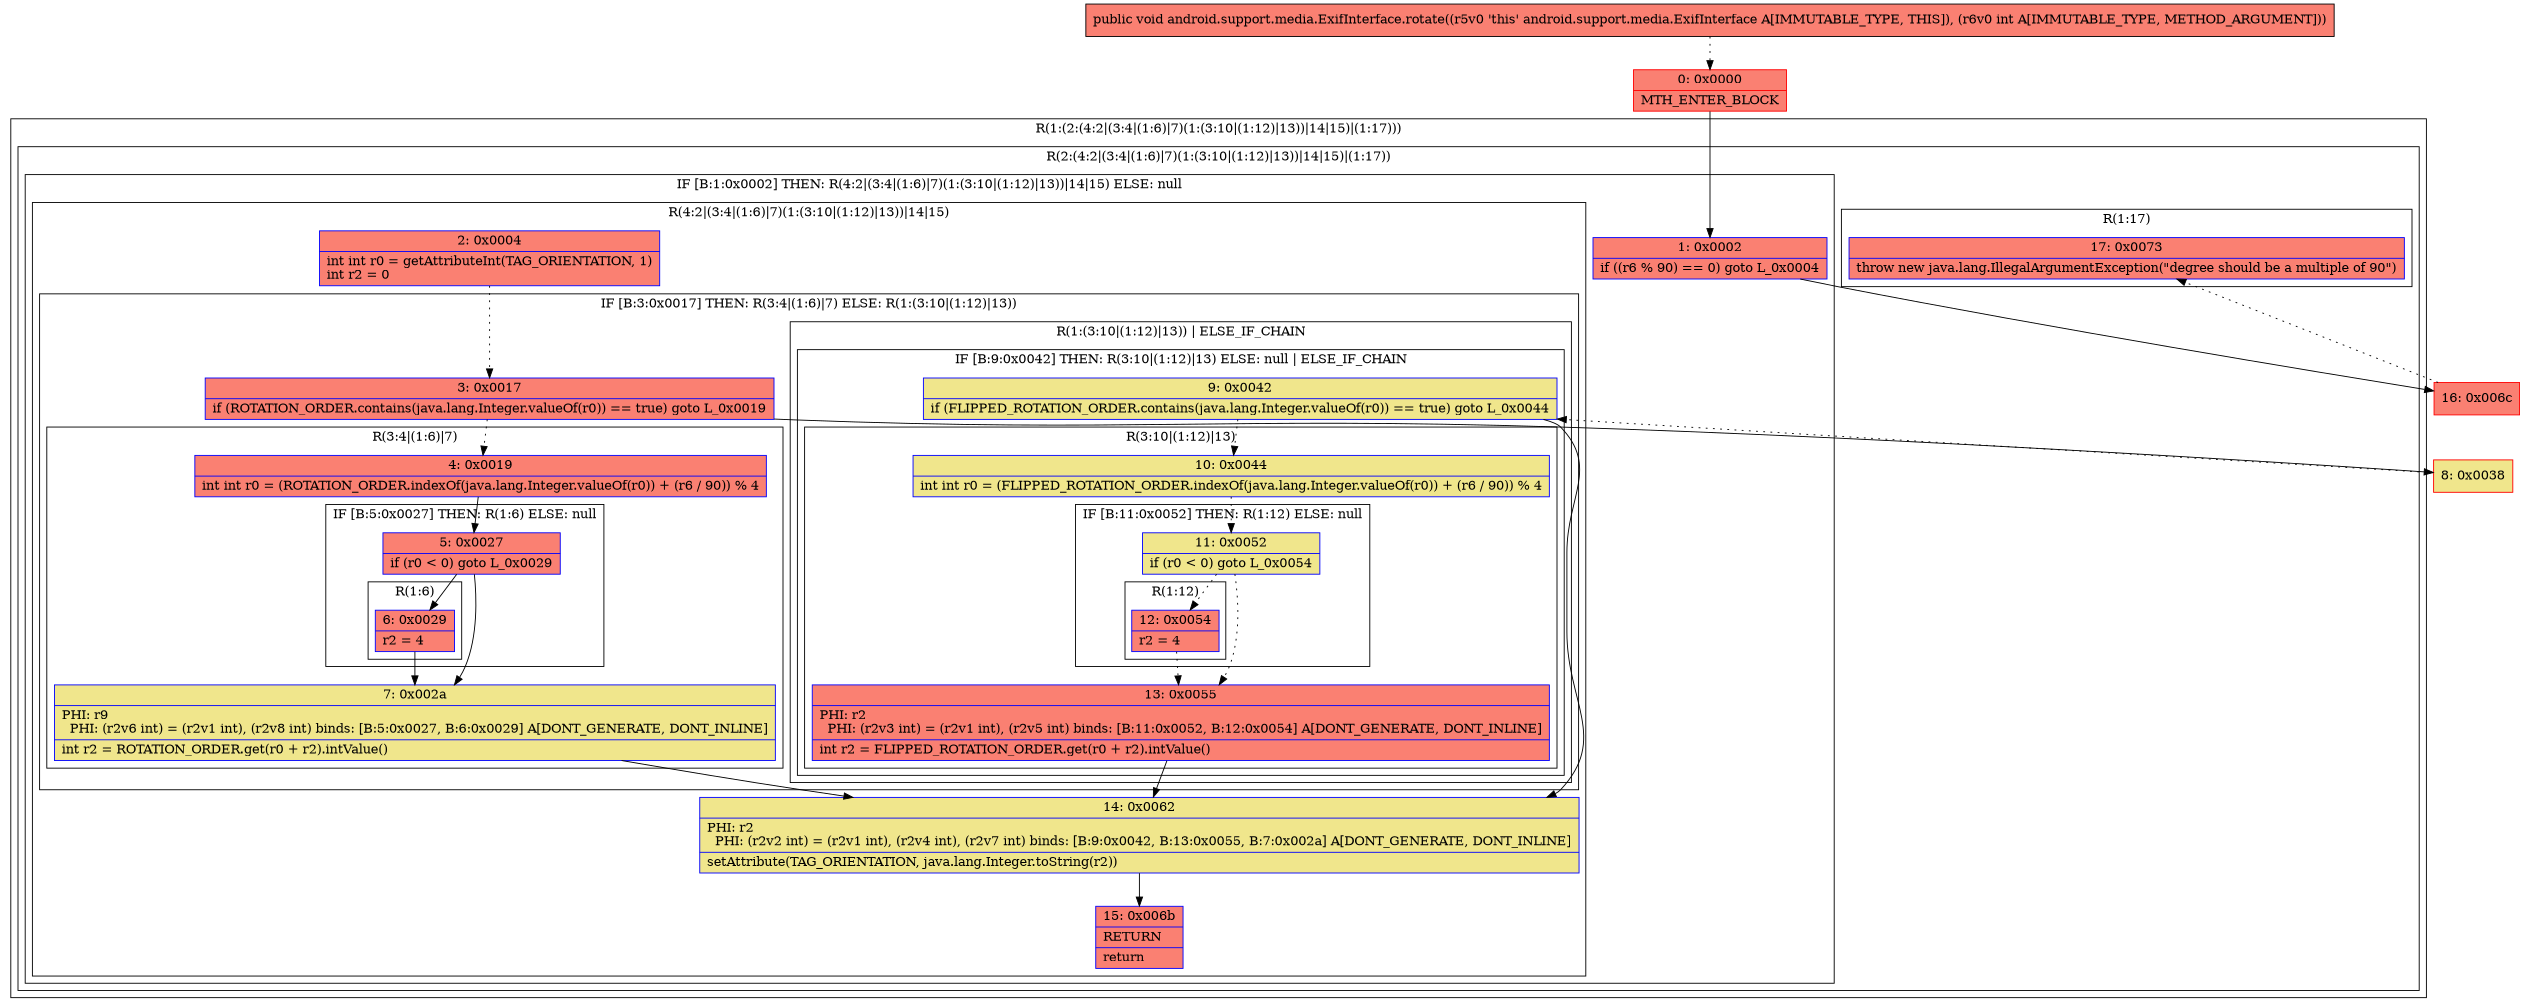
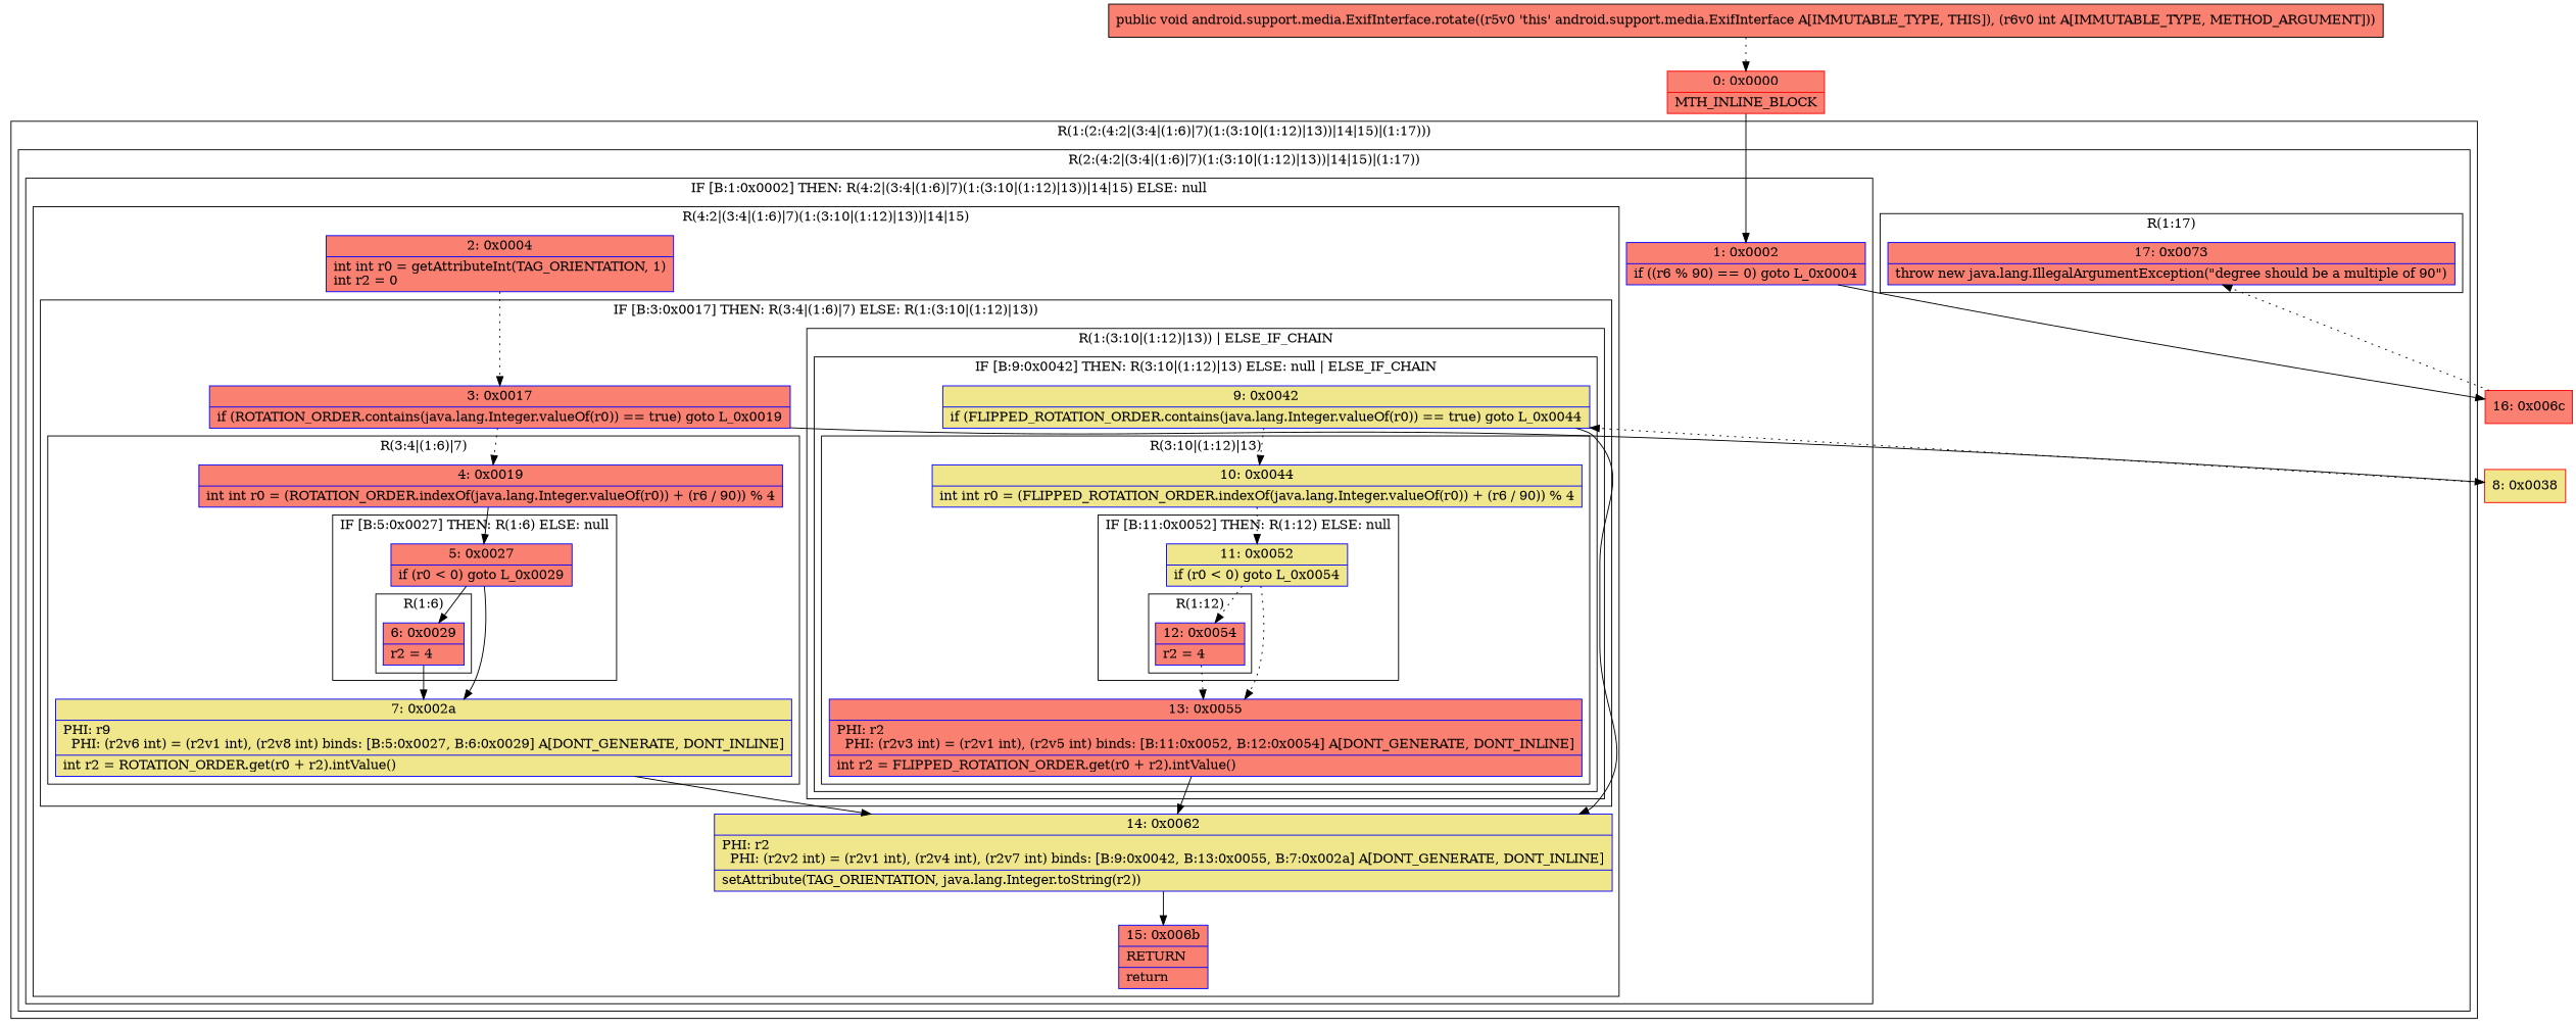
  digraph {
    node [color=blue fillcolor=salmon shape=record style=filled]
    edge [style=solid]
    n1 [label="{6\:\ 0x0029|r2 = 4\l}"]
    n2 [label="{5\:\ 0x0027|if (r0 \< 0) goto L_0x0029\l}"]
    n3 [label="{4\:\ 0x0019|int int r0 = (ROTATION_ORDER.indexOf(java.lang.Integer.valueOf(r0)) + (r6 \/ 90)) % 4\l}"]
    n4 [fillcolor=khaki label="{7\:\ 0x002a|PHI: r9 \l  PHI: (r2v6 int) = (r2v1 int), (r2v8 int) binds: [B:5:0x0027, B:6:0x0029] A[DONT_GENERATE, DONT_INLINE]\l|int r2 = ROTATION_ORDER.get(r0 + r2).intValue()\l}"]
    n5 [label="{12\:\ 0x0054|r2 = 4\l}"]
    n6 [fillcolor=khaki label="{11\:\ 0x0052|if (r0 \< 0) goto L_0x0054\l}"]
    n7 [fillcolor=khaki label="{10\:\ 0x0044|int int r0 = (FLIPPED_ROTATION_ORDER.indexOf(java.lang.Integer.valueOf(r0)) + (r6 \/ 90)) % 4\l}"]
    n8 [label="{13\:\ 0x0055|PHI: r2 \l  PHI: (r2v3 int) = (r2v1 int), (r2v5 int) binds: [B:11:0x0052, B:12:0x0054] A[DONT_GENERATE, DONT_INLINE]\l|int r2 = FLIPPED_ROTATION_ORDER.get(r0 + r2).intValue()\l}"]
    n9 [fillcolor=khaki label="{9\:\ 0x0042|if (FLIPPED_ROTATION_ORDER.contains(java.lang.Integer.valueOf(r0)) == true) goto L_0x0044\l}"]
    n10 [label="{3\:\ 0x0017|if (ROTATION_ORDER.contains(java.lang.Integer.valueOf(r0)) == true) goto L_0x0019\l}"]
    n11 [label="{2\:\ 0x0004|int int r0 = getAttributeInt(TAG_ORIENTATION, 1)\lint r2 = 0\l}"]
    n12 [fillcolor=khaki label="{14\:\ 0x0062|PHI: r2 \l  PHI: (r2v2 int) = (r2v1 int), (r2v4 int), (r2v7 int) binds: [B:9:0x0042, B:13:0x0055, B:7:0x002a] A[DONT_GENERATE, DONT_INLINE]\l|setAttribute(TAG_ORIENTATION, java.lang.Integer.toString(r2))\l}"]
    n13 [label="{15\:\ 0x006b|RETURN\l|return\l}"]
    n14 [label="{1\:\ 0x0002|if ((r6 % 90) == 0) goto L_0x0004\l}"]
    n15 [label="{17\:\ 0x0073|throw new java.lang.IllegalArgumentException(\"degree should be a multiple of 90\")\l}"]
    n16 [color=red fillcolor=khaki label="{8\:\ 0x0038}"]
    n17 [color=red label="{16\:\ 0x006c}"]
-   n18 [color=red label="{0\:\ 0x0000|MTH_ENTER_BLOCK\l}"]
+   n18 [color=red label="{0\:\ 0x0000|MTH_INLINE_BLOCK\l}"]
    n19 [label="{public void android.support.media.ExifInterface.rotate((r5v0 'this' android.support.media.ExifInterface A[IMMUTABLE_TYPE, THIS]), (r6v0 int A[IMMUTABLE_TYPE, METHOD_ARGUMENT])) }" color=""]
    subgraph cluster_1 {
      label="R(1:(2:(4:2|(3:4|(1:6)|7)(1:(3:10|(1:12)|13))|14|15)|(1:17)))"
      subgraph cluster_2 {
        label="R(2:(4:2|(3:4|(1:6)|7)(1:(3:10|(1:12)|13))|14|15)|(1:17))"
        subgraph cluster_3 {
          label="IF [B:1:0x0002] THEN: R(4:2|(3:4|(1:6)|7)(1:(3:10|(1:12)|13))|14|15) ELSE: null"
          n14
          subgraph cluster_4 {
            label="R(4:2|(3:4|(1:6)|7)(1:(3:10|(1:12)|13))|14|15)"
            n11
            n12
            n13
            subgraph cluster_5 {
              label="IF [B:3:0x0017] THEN: R(3:4|(1:6)|7) ELSE: R(1:(3:10|(1:12)|13))"
              n10
              subgraph cluster_6 {
                label="R(3:4|(1:6)|7)"
                n3
                n4
                subgraph cluster_7 {
                  label="IF [B:5:0x0027] THEN: R(1:6) ELSE: null"
                  n2
                  subgraph cluster_8 {
                    label="R(1:6)"
                    n1
                  }
                }
              }
              subgraph cluster_9 {
                label="R(1:(3:10|(1:12)|13)) | ELSE_IF_CHAIN\l"
                subgraph cluster_10 {
                  label="IF [B:9:0x0042] THEN: R(3:10|(1:12)|13) ELSE: null | ELSE_IF_CHAIN\l"
                  n9
                  subgraph cluster_11 {
                    label="R(3:10|(1:12)|13)"
                    n7
                    n8
                    subgraph cluster_12 {
                      label="IF [B:11:0x0052] THEN: R(1:12) ELSE: null"
                      n6
                      subgraph cluster_13 {
                        label="R(1:12)"
                        n5
                      }
                    }
                  }
                }
              }
            }
          }
        }
        subgraph cluster_14 {
          label="R(1:17)"
          n15
        }
      }
    }
    n1 -> n4
    n2 -> n1
    n2 -> n4
    n3 -> n2
    n4 -> n12
    n5 -> n8 [style=dotted]
    n6 -> n5 [style=dotted]
    n6 -> n8 [style=dotted]
    n7 -> n6 [style=dotted]
    n8 -> n12
    n9 -> n7 [style=dotted]
    n9 -> n12
    n10 -> n3 [style=dotted]
    n10 -> n16
    n11 -> n10 [style=dotted]
    n12 -> n13
    n14 -> n17
    n16 -> n9 [style=dotted]
    n17 -> n15 [style=dotted]
    n18 -> n14
    n19 -> n18 [style=dotted]
  }
